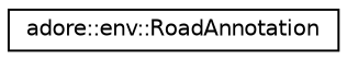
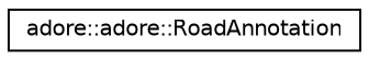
  digraph {
    rankdir=LR
-   n1 [color=black fillcolor=white fontname=Helvetica fontsize=10 height=0.2 label="adore::env::RoadAnnotation" shape=record style=filled width=0.4]
+   n1 [color=black fillcolor=white fontname=Helvetica fontsize=10 height=0.2 label="adore::adore::RoadAnnotation" shape=record style=filled width=0.4]
  }
